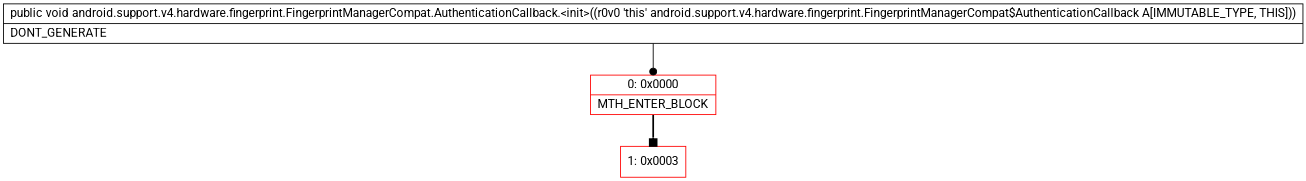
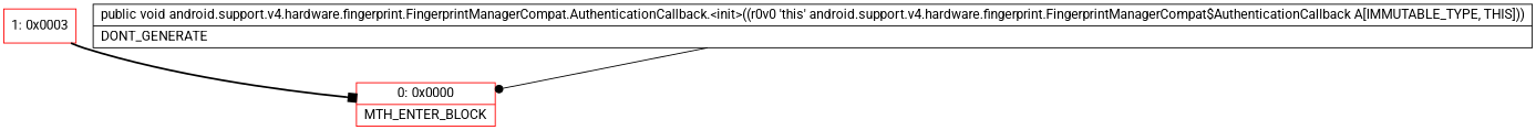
  digraph {
    fontname=Roboto
    node [color=red shape=record fontname=Roboto]
    edge [fontname=Roboto]
    n1 [label="{0\:\ 0x0000|MTH_ENTER_BLOCK\l}"]
    n2 [label="{1\:\ 0x0003}"]
    n3 [label="{public void android.support.v4.hardware.fingerprint.FingerprintManagerCompat.AuthenticationCallback.\<init\>((r0v0 'this' android.support.v4.hardware.fingerprint.FingerprintManagerCompat$AuthenticationCallback A[IMMUTABLE_TYPE, THIS]))  | DONT_GENERATE\l}" color=""]
    subgraph cluster_1 {
      label="R(0)"
    }
-   n1 -> n2 [style=bold arrowhead=box]
+   n2 -> n1 [style=bold arrowhead=box]
    n3 -> n1 [style=solid arrowhead=dot]
  }
